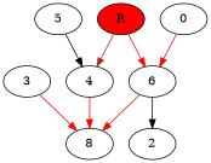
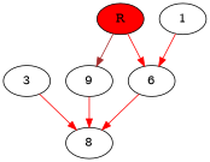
  digraph {
    edge [color=red]
-   1 [label=0]
+   1
    6
    8
-   2
    3
-   4
-   5
+   4 [label=9]
    R [fillcolor="#ff0000" style=filled]
    1 -> 6
    6 -> 8
-   6 -> 2 [color=black]
    3 -> 8
    4 -> 8
-   5 -> 4 [color=black]
    R -> 6
    R -> 4 [color=brown]
  }
